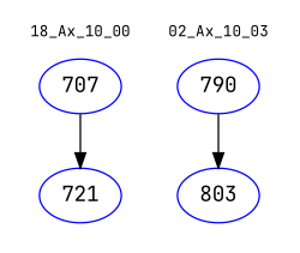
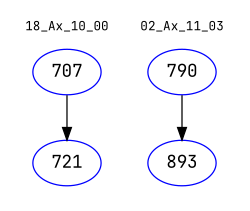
  digraph {
    fontname="JetBrains Mono"
    node [color=blue fontname="JetBrains Mono"]
    edge [color=black fontname="JetBrains Mono"]
    n1 [label=707]
    n2 [label=721]
    n3 [label=790]
-   n4 [label=803]
+   n4 [label=893]
    subgraph cluster_1 {
      color=white
      fontsize=10
      label="18_Ax_10_00"
      n1
      n2
    }
    subgraph cluster_2 {
      color=white
      fontsize=10
-     label="02_Ax_10_03"
+     label="02_Ax_11_03"
      n3
      n4
    }
    n1 -> n2
    n3 -> n4
  }
